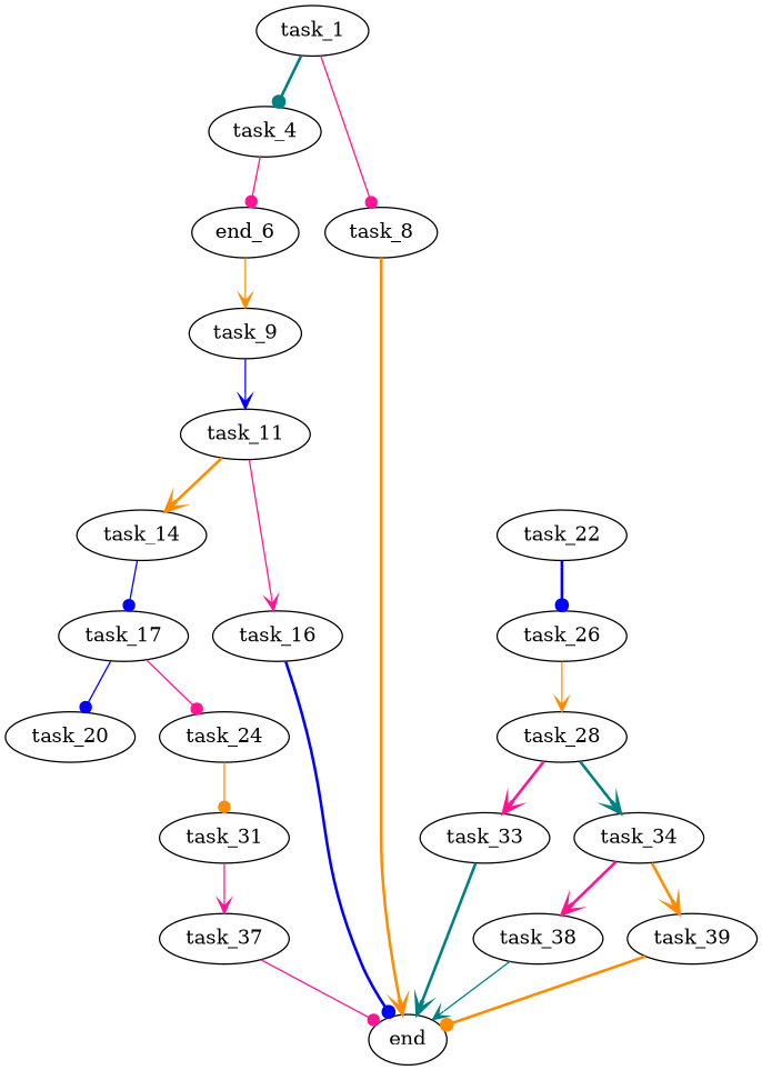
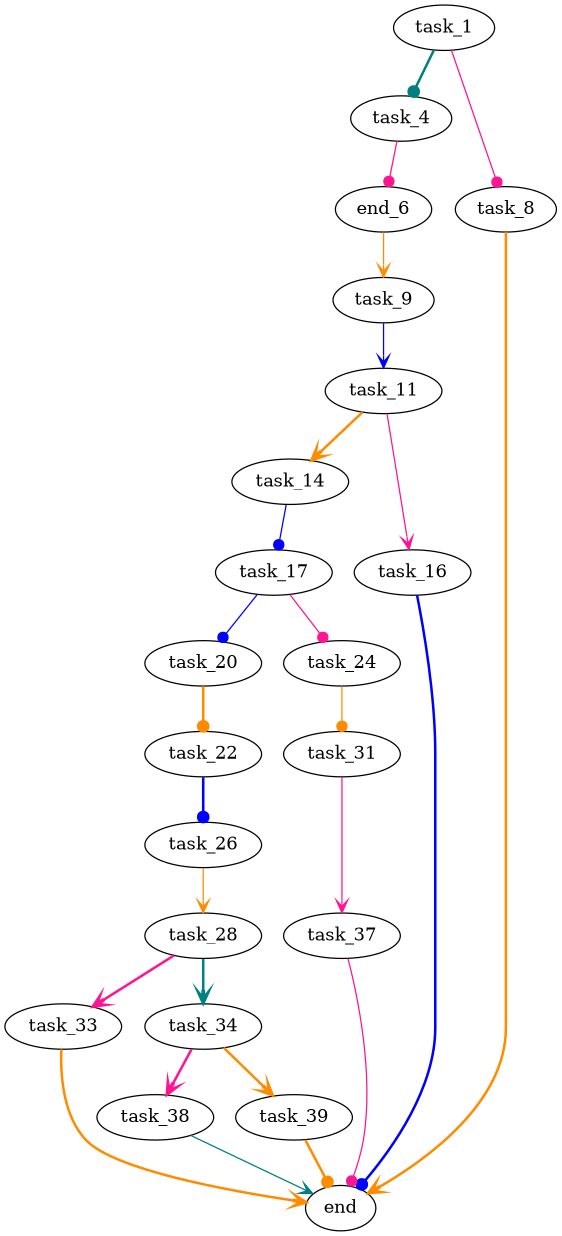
  digraph {
    edge [arrowhead=vee color=darkorange style=solid]
    task_1
    task_4
    task_8
    n4 [label=end_6]
    end
    task_9
    task_11
    task_14
    task_16
    task_17
    task_20
    task_24
    task_22
    task_31
    task_26
    task_37
    task_28
    task_33
    task_34
    task_38
    task_39
    task_1 -> task_4 [arrowhead=dot color=teal style=bold]
    task_1 -> task_8 [arrowhead=dot color=deeppink]
    task_4 -> n4 [arrowhead=dot color=deeppink]
    task_8 -> end [style=bold]
    n4 -> task_9
    task_9 -> task_11 [color=blue]
    task_11 -> task_14 [style=bold]
    task_11 -> task_16 [color=deeppink]
    task_14 -> task_17 [arrowhead=dot color=blue]
    task_16 -> end [arrowhead=dot color=blue style=bold]
    task_17 -> task_20 [arrowhead=dot color=blue]
    task_17 -> task_24 [arrowhead=dot color=deeppink]
+   task_20 -> task_22 [arrowhead=dot style=bold]
    task_24 -> task_31 [arrowhead=dot]
    task_22 -> task_26 [arrowhead=dot color=blue style=bold]
    task_31 -> task_37 [color=deeppink]
    task_26 -> task_28
    task_37 -> end [arrowhead=dot color=deeppink]
    task_28 -> task_33 [color=deeppink style=bold]
    task_28 -> task_34 [color=teal style=bold]
-   task_33 -> end [color=teal style=bold]
+   task_33 -> end [style=bold]
    task_34 -> task_38 [color=deeppink style=bold]
    task_34 -> task_39 [style=bold]
    task_38 -> end [color=teal]
    task_39 -> end [arrowhead=dot style=bold]
  }
